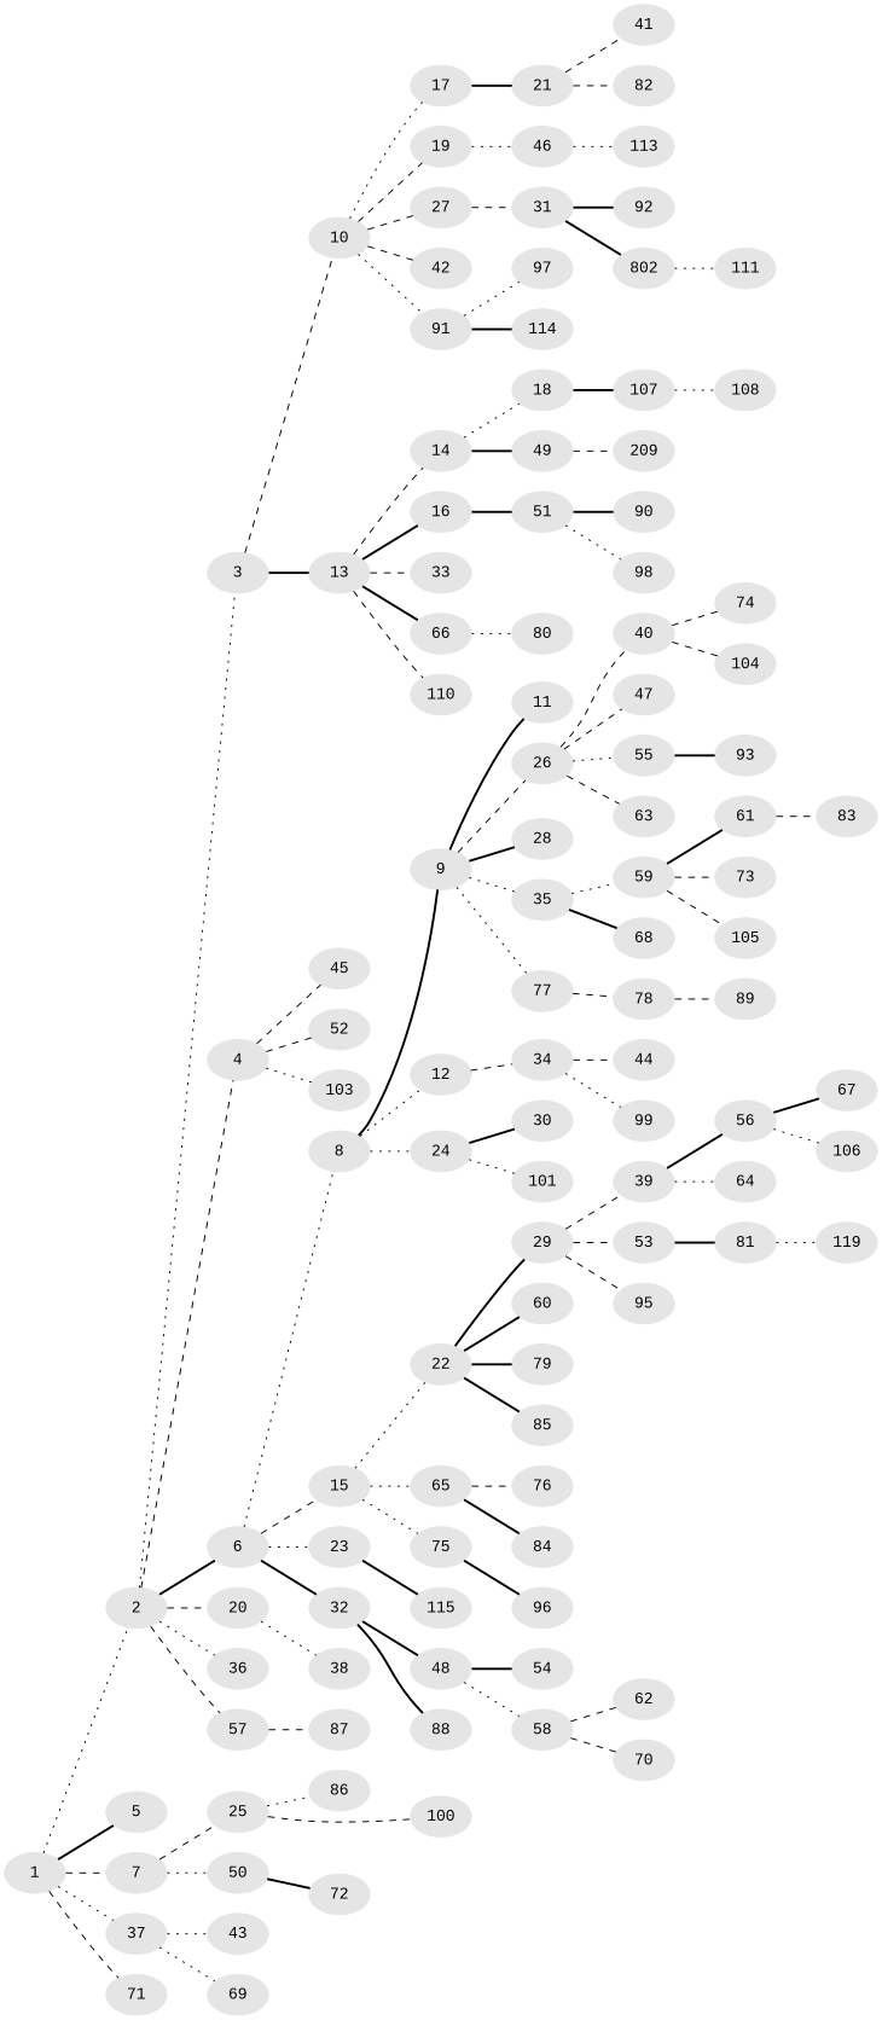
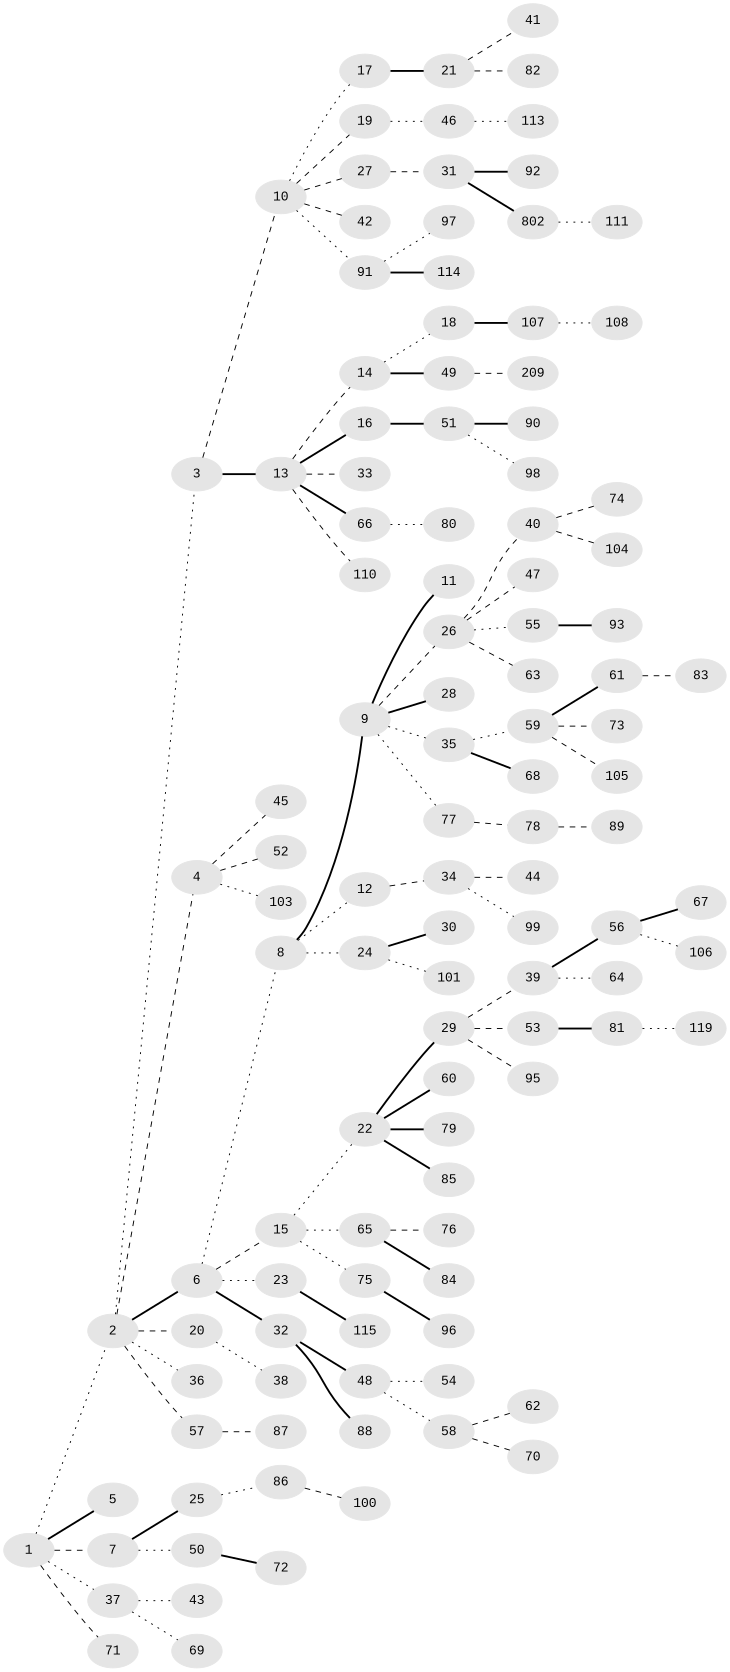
  graph {
    fontname="Liberation Mono"
    rankdir=LR
    node [color=gray90 fontname="Liberation Mono" style=filled]
    edge [fontname="Liberation Mono" style=dashed]
    1
    2
    5
    7
    37
    71
    3
    4
    6
    20
    36
    57
    25
    50
    43
    69
    10
    13
    45
    52
    103
    8
    15
    23
    32
    38
    87
    17
    19
    27
    42
    91
    14
    16
    33
    66
    110
    9
    12
    24
    22
    65
    75
    115
    48
    88
    86
    72
    11
    26
    28
    35
    77
    34
    30
    101
    40
    47
    55
    63
    59
    68
    78
    21
    46
    31
    97
    114
    44
    99
    18
    49
    51
    80
    107
    n76 [label=209]
    29
    60
    79
    85
    76
    84
    96
    90
    98
    41
    82
    108
    113
    39
    53
    95
    100
    74
    104
    93
    92
    n98 [label=802]
    56
    64
    81
    111
    54
    58
    61
    73
    105
    67
    106
    62
    70
    n112 [label=119]
    83
    89
    1 -- 2 [style=dotted]
    1 -- 5 [style=bold]
    1 -- 7
    1 -- 37 [style=dotted]
    1 -- 71
    2 -- 3 [style=dotted]
    2 -- 4
    2 -- 6 [style=bold]
    2 -- 20
    2 -- 36 [style=dotted]
    2 -- 57
-   7 -- 25
+   7 -- 25 [style=bold]
    7 -- 50 [style=dotted]
    37 -- 43 [style=dotted]
    37 -- 69 [style=dotted]
    3 -- 10
    3 -- 13 [style=bold]
    4 -- 45
    4 -- 52
    4 -- 103 [style=dotted]
    6 -- 8 [style=dotted]
    6 -- 15
    6 -- 23 [style=dotted]
    6 -- 32 [style=bold]
    20 -- 38 [style=dotted]
    57 -- 87
    25 -- 86 [style=dotted]
    50 -- 72 [style=bold]
    10 -- 17 [style=dotted]
    10 -- 19
    10 -- 27
    10 -- 42
    10 -- 91 [style=dotted]
    13 -- 14
    13 -- 16 [style=bold]
    13 -- 33
    13 -- 66 [style=bold]
    13 -- 110
    8 -- 9 [style=bold]
    8 -- 12 [style=dotted]
    8 -- 24 [style=dotted]
    15 -- 22 [style=dotted]
    15 -- 65 [style=dotted]
    15 -- 75 [style=dotted]
    23 -- 115 [style=bold]
    32 -- 48 [style=bold]
    32 -- 88 [style=bold]
    17 -- 21 [style=bold]
    19 -- 46 [style=dotted]
    27 -- 31
    91 -- 97 [style=dotted]
    91 -- 114 [style=bold]
    14 -- 18 [style=dotted]
    14 -- 49 [style=bold]
    16 -- 51 [style=bold]
    66 -- 80 [style=dotted]
    9 -- 11 [style=bold]
    9 -- 26
    9 -- 28 [style=bold]
    9 -- 35 [style=dotted]
    9 -- 77 [style=dotted]
    12 -- 34
    24 -- 30 [style=bold]
    24 -- 101 [style=dotted]
    22 -- 29 [style=bold]
    22 -- 60 [style=bold]
    22 -- 79 [style=bold]
    22 -- 85 [style=bold]
    65 -- 76
    65 -- 84 [style=bold]
    75 -- 96 [style=bold]
-   48 -- 54 [style=bold]
+   48 -- 54 [style=dotted]
    48 -- 58 [style=dotted]
-   25 -- 100
+   86 -- 100
    26 -- 40
    26 -- 47
    26 -- 55 [style=dotted]
    26 -- 63
    35 -- 59 [style=dotted]
    35 -- 68 [style=bold]
    77 -- 78
    34 -- 44
    34 -- 99 [style=dotted]
    40 -- 74
    40 -- 104
    55 -- 93 [style=bold]
    59 -- 61 [style=bold]
    59 -- 73
    59 -- 105
    78 -- 89
    21 -- 41
    21 -- 82
    46 -- 113 [style=dotted]
    31 -- 92 [style=bold]
    31 -- n98 [style=bold]
    18 -- 107 [style=bold]
    49 -- n76
    51 -- 90 [style=bold]
    51 -- 98 [style=dotted]
    107 -- 108 [style=dotted]
    29 -- 39
    29 -- 53
    29 -- 95
    39 -- 56 [style=bold]
    39 -- 64 [style=dotted]
    53 -- 81 [style=bold]
    n98 -- 111 [style=dotted]
    56 -- 67 [style=bold]
    56 -- 106 [style=dotted]
    81 -- n112 [style=dotted]
    58 -- 62
    58 -- 70
    61 -- 83
  }
